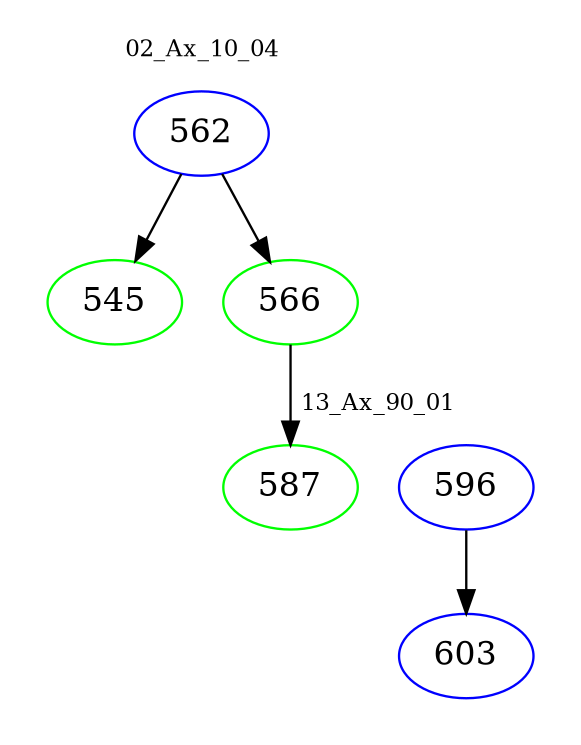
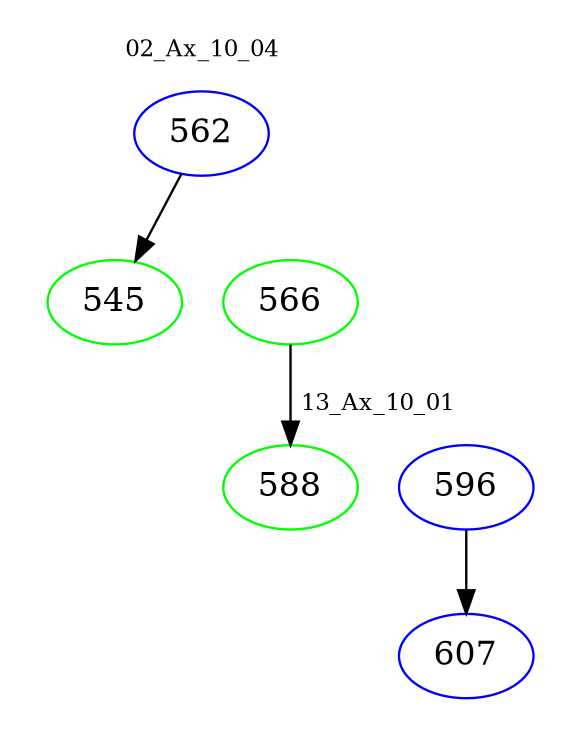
  digraph {
    node [color=blue]
    edge [color=black]
    n1 [label=562]
    n2 [color=green label=545]
    n3 [color=green label=566]
    n4 [label=596]
-   n5 [color=green label=587]
-   n6 [label=603]
+   n5 [color=green label=588]
+   n6 [label=607]
    subgraph cluster_1 {
      color=white
      fontsize=10
      label="02_Ax_10_04"
      n1
      n2
      n3
    }
    subgraph cluster_2 {
      color=white
      fontsize=10
-     label="13_Ax_90_01"
+     label="13_Ax_10_01"
      n4
      n5
      n6
    }
    n1 -> n2
-   n1 -> n3
    n3 -> n5
    n4 -> n6
  }
